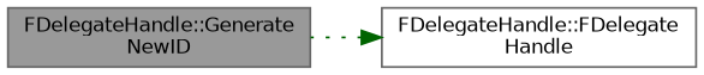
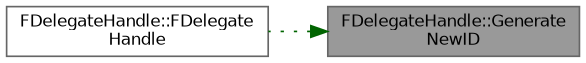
  digraph {
    rankdir=RL
    node [fontname=Helvetica fontsize=10 shape=box style=filled]
    n1 [color=gray40 fillcolor=grey60 fontcolor=black height=0.2 label="FDelegateHandle::Generate\lNewID" width=0.4]
    n2 [color=grey40 fillcolor=white height=0.2 label="FDelegateHandle::FDelegate\lHandle" width=0.4]
-   n2 -> n1 [color=darkgreen dir=back fontname=Helvetica fontsize=10 labelfontname=Helvetica labelfontsize=10 style=dotted]
+   n1 -> n2 [color=darkgreen dir=back fontname=Helvetica fontsize=10 labelfontname=Helvetica labelfontsize=10 style=dotted]
  }
